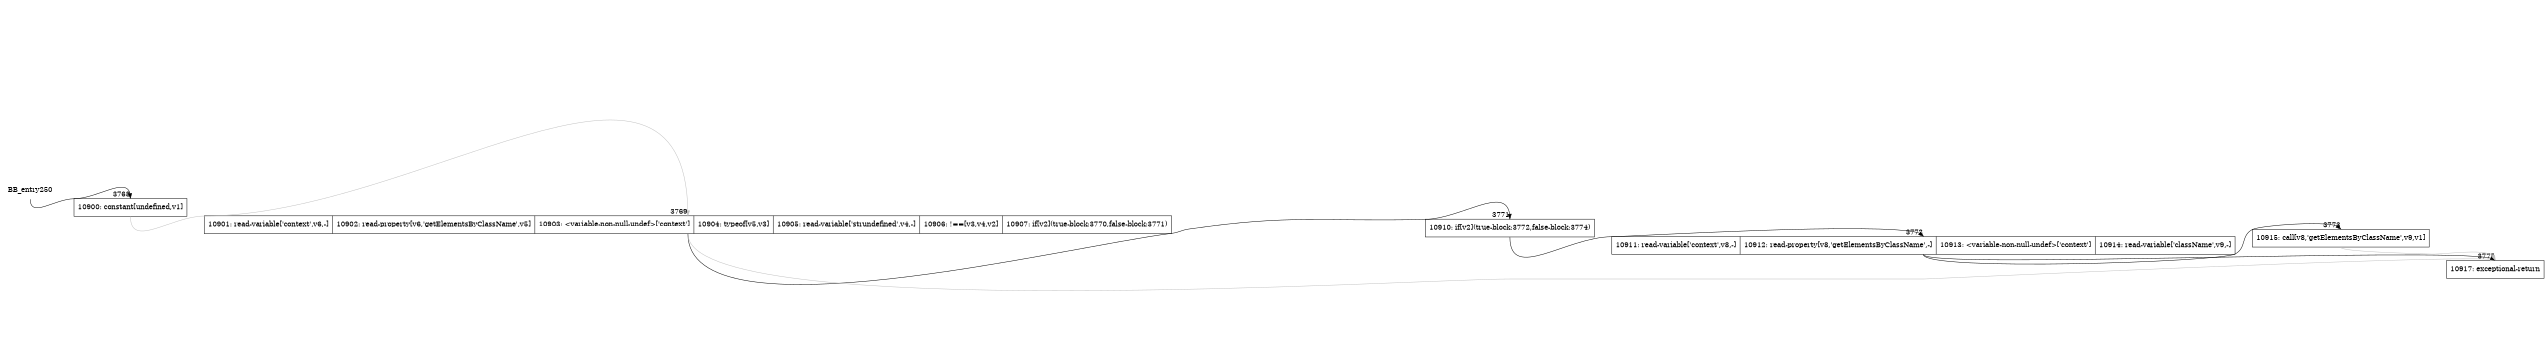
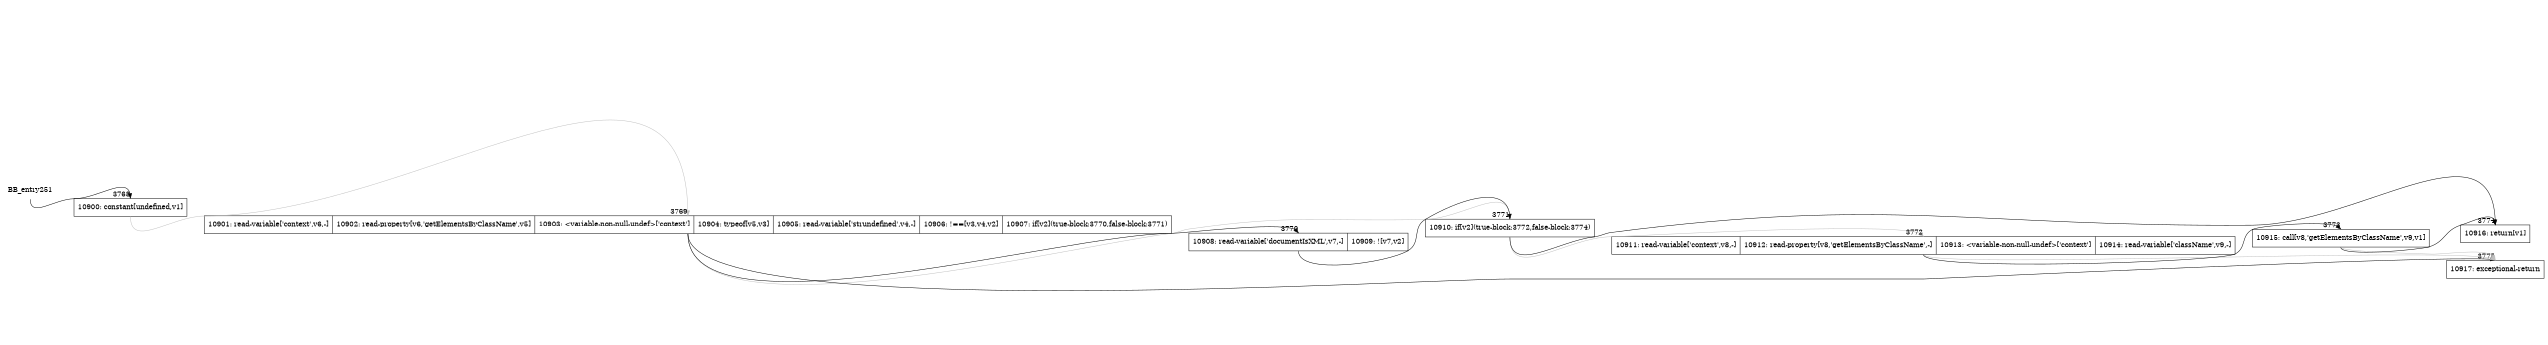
  digraph {
    rankdir=LR
    node [shape=record]
    edge [headport=n tailport=s]
-   BB_entry251 [shape=none label=BB_entry250]
+   BB_entry251 [shape=none]
    n2 [label="{10900: constant[undefined,v1]}"]
    n3 [label="{10901: read-variable['context',v6,-]|10902: read-property[v6,'getElementsByClassName',v5]|10903: \<variable-non-null-undef\>['context']|10904: typeof[v5,v3]|10905: read-variable['strundefined',v4,-]|10906: !==[v3,v4,v2]|10907: if[v2](true-block:3770,false-block:3771)}"]
    n4 [label="{10910: if[v2](true-block:3772,false-block:3774)}"]
+   n5 [label="{10908: read-variable['documentIsXML',v7,-]|10909: ![v7,v2]}"]
    n6 [label="{10917: exceptional-return}"]
    n7 [label="{10911: read-variable['context',v8,-]|10912: read-property[v8,'getElementsByClassName',-]|10913: \<variable-non-null-undef\>['context']|10914: read-variable['className',v9,-]}"]
+   n8 [label="{10916: return[v1]}"]
    n9 [label="{10915: call[v8,'getElementsByClassName',v9,v1]}"]
    BB_entry251 -> n2 [headlabel="    3768"]
    n2 -> n3 [color=gray headlabel="      3769"]
-   n3 -> n4 [headlabel="      3771"]
-   n3 -> n6 [color=gray headlabel="      3775"]
-   n4 -> n7 [headlabel="      3772"]
-   n7 -> n6 [color=black]
+   n3 -> n4 [headlabel="      3771" color=gray]
+   n3 -> n5 [headlabel="      3770"]
+   n3 -> n6 [color=black headlabel="      3775"]
+   n4 -> n7 [headlabel="      3772" color=gray]
+   n4 -> n8 [headlabel="      3774"]
+   n5 -> n4
+   n7 -> n6 [color=gray]
    n7 -> n9 [headlabel="      3773"]
    n9 -> n6 [color=gray]
+   n9 -> n8
  }
